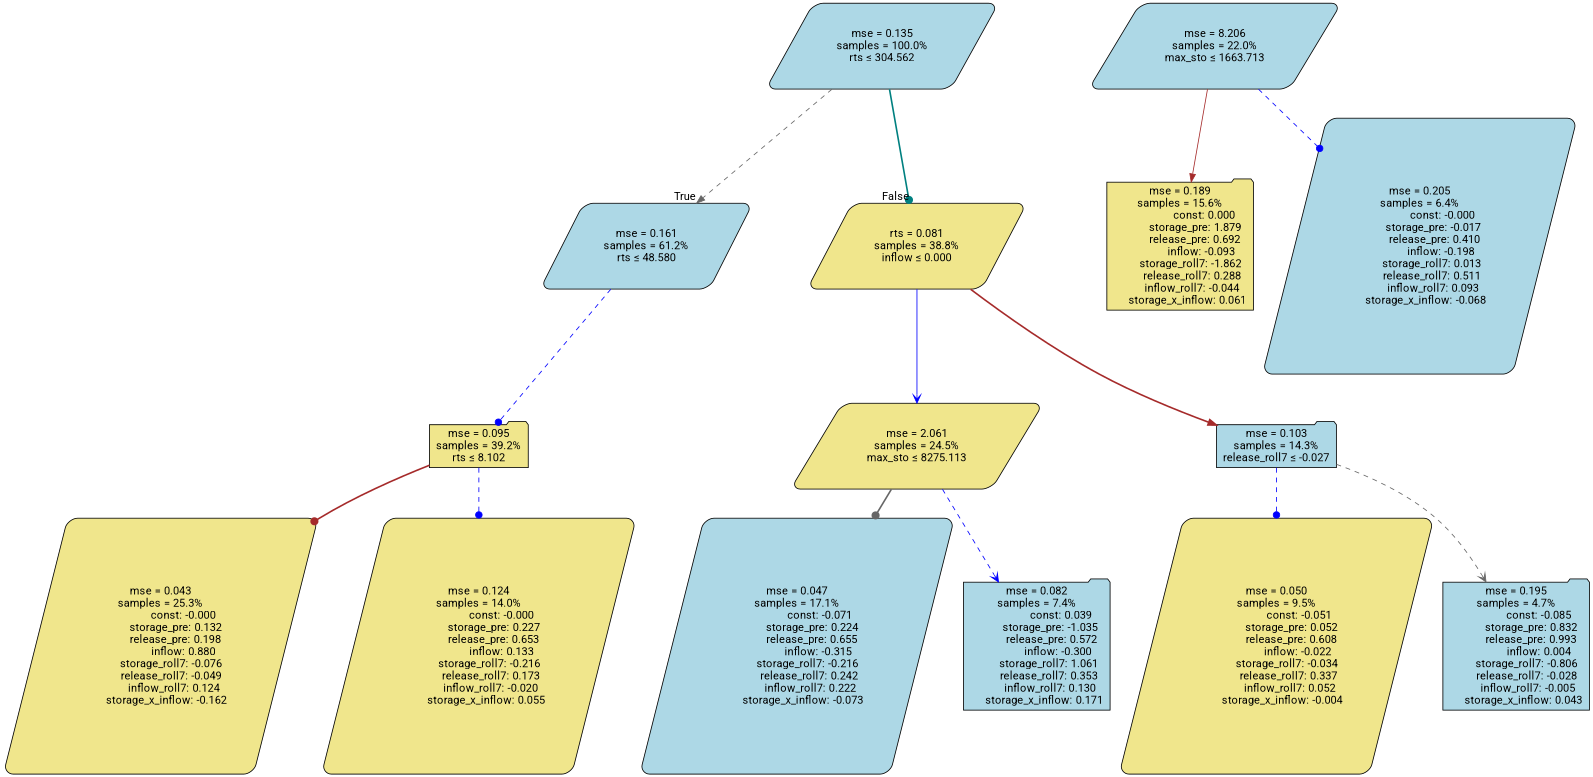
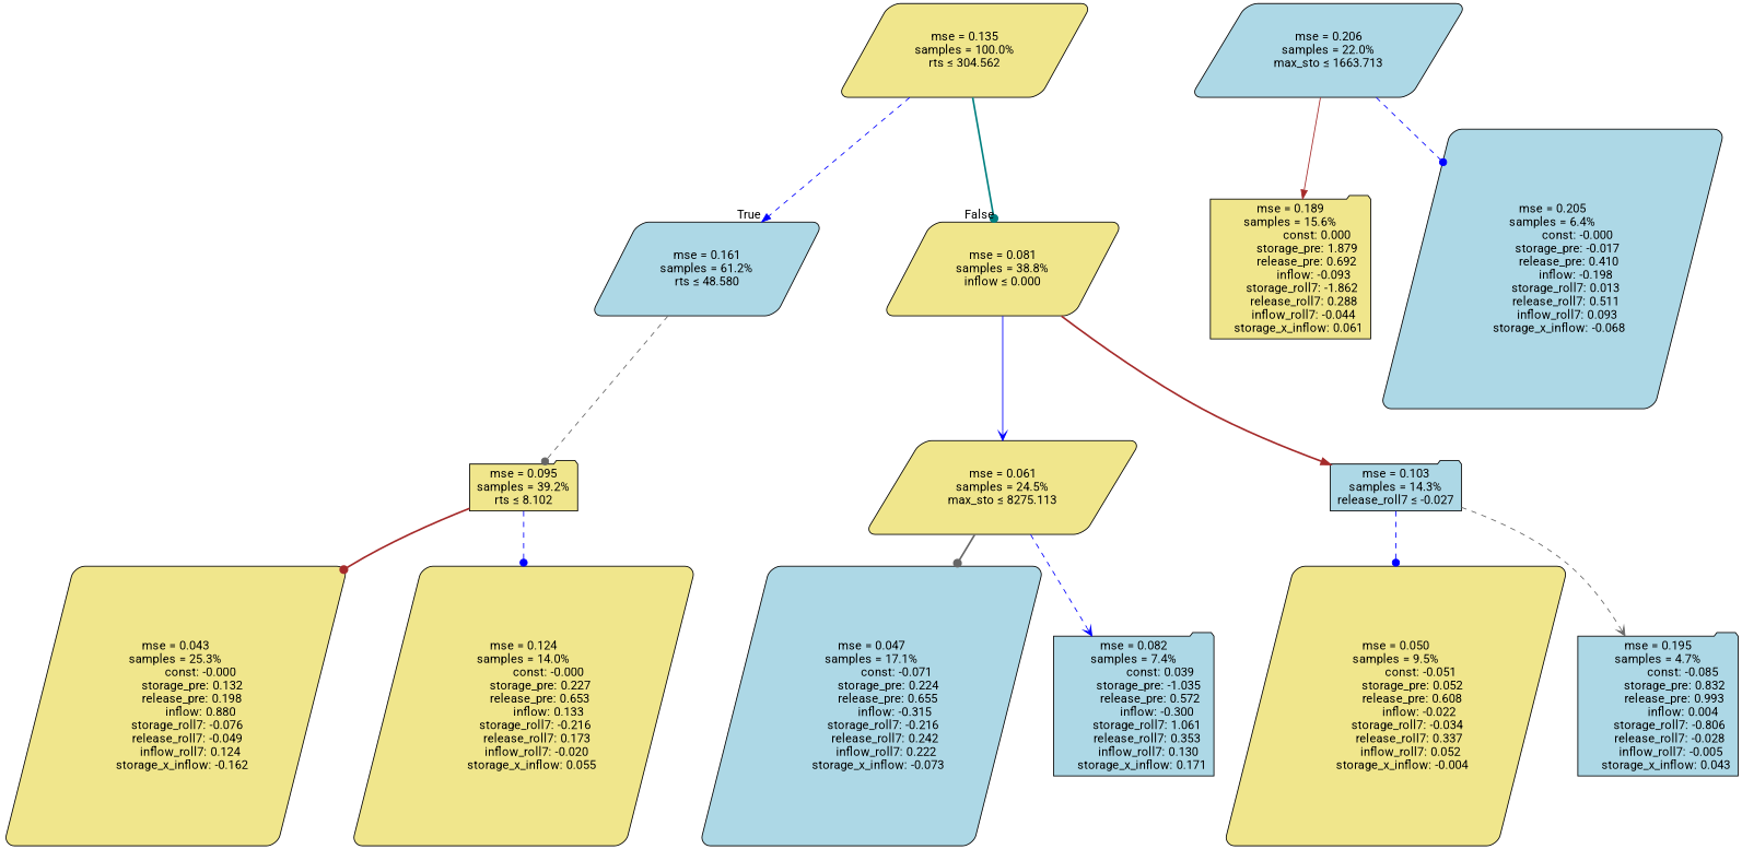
  digraph {
    fontname=Roboto
    node [color=black fillcolor=lightblue fontname=Roboto shape=parallelogram style="filled, rounded"]
    edge [arrowhead=dot color=blue fontname=Roboto style=dashed]
-   n1 [label="mse = 0.135\nsamples = 100.0%\nrts &le; 304.562"]
+   n1 [fillcolor=khaki label="mse = 0.135\nsamples = 100.0%\nrts &le; 304.562"]
    n2 [label="mse = 0.161\nsamples = 61.2%\nrts &le; 48.580"]
-   n3 [fillcolor=khaki label="rts = 0.081\nsamples = 38.8%\ninflow &le; 0.000"]
+   n3 [fillcolor=khaki label="mse = 0.081\nsamples = 38.8%\ninflow &le; 0.000"]
    n4 [fillcolor=khaki label="mse = 0.095\nsamples = 39.2%\nrts &le; 8.102" shape=folder]
-   n5 [fillcolor=khaki label="mse = 2.061\nsamples = 24.5%\nmax_sto &le; 8275.113"]
+   n5 [fillcolor=khaki label="mse = 0.061\nsamples = 24.5%\nmax_sto &le; 8275.113"]
    n6 [label="mse = 0.103\nsamples = 14.3%\nrelease_roll7 &le; -0.027" shape=folder]
    n7 [fillcolor=khaki label="mse = 0.043\nsamples = 25.3%\n               const: -0.000\n          storage_pre: 0.132\n          release_pre: 0.198\n               inflow: 0.880\n       storage_roll7: -0.076\n       release_roll7: -0.049\n         inflow_roll7: 0.124\n    storage_x_inflow: -0.162"]
    n8 [fillcolor=khaki label="mse = 0.124\nsamples = 14.0%\n               const: -0.000\n          storage_pre: 0.227\n          release_pre: 0.653\n               inflow: 0.133\n       storage_roll7: -0.216\n        release_roll7: 0.173\n        inflow_roll7: -0.020\n     storage_x_inflow: 0.055"]
-   n9 [label="mse = 8.206\nsamples = 22.0%\nmax_sto &le; 1663.713"]
+   n9 [label="mse = 0.206\nsamples = 22.0%\nmax_sto &le; 1663.713"]
    n10 [fillcolor=khaki label="mse = 0.189\nsamples = 15.6%\n                const: 0.000\n          storage_pre: 1.879\n          release_pre: 0.692\n              inflow: -0.093\n       storage_roll7: -1.862\n        release_roll7: 0.288\n        inflow_roll7: -0.044\n     storage_x_inflow: 0.061" shape=folder]
    n11 [label="mse = 0.205\nsamples = 6.4%\n               const: -0.000\n         storage_pre: -0.017\n          release_pre: 0.410\n              inflow: -0.198\n        storage_roll7: 0.013\n        release_roll7: 0.511\n         inflow_roll7: 0.093\n    storage_x_inflow: -0.068"]
    n12 [label="mse = 0.047\nsamples = 17.1%\n               const: -0.071\n          storage_pre: 0.224\n          release_pre: 0.655\n              inflow: -0.315\n       storage_roll7: -0.216\n        release_roll7: 0.242\n         inflow_roll7: 0.222\n    storage_x_inflow: -0.073"]
    n13 [label="mse = 0.082\nsamples = 7.4%\n                const: 0.039\n         storage_pre: -1.035\n          release_pre: 0.572\n              inflow: -0.300\n        storage_roll7: 1.061\n        release_roll7: 0.353\n         inflow_roll7: 0.130\n     storage_x_inflow: 0.171" shape=folder]
    n14 [fillcolor=khaki label="mse = 0.050\nsamples = 9.5%\n               const: -0.051\n          storage_pre: 0.052\n          release_pre: 0.608\n              inflow: -0.022\n       storage_roll7: -0.034\n        release_roll7: 0.337\n         inflow_roll7: 0.052\n    storage_x_inflow: -0.004"]
    n15 [label="mse = 0.195\nsamples = 4.7%\n               const: -0.085\n          storage_pre: 0.832\n          release_pre: 0.993\n               inflow: 0.004\n       storage_roll7: -0.806\n       release_roll7: -0.028\n        inflow_roll7: -0.005\n     storage_x_inflow: 0.043" shape=folder]
-   n1 -> n2 [arrowhead=normal color=gray40 headlabel=True labelangle=45 labeldistance=2.5]
+   n1 -> n2 [arrowhead=normal headlabel=True labelangle=45 labeldistance=2.5]
    n1 -> n3 [color=teal headlabel=False labelangle=-45 labeldistance=2.5 style=bold]
-   n2 -> n4
+   n2 -> n4 [color=gray40]
    n3 -> n5 [arrowhead=vee style=solid]
    n3 -> n6 [arrowhead=normal color=brown style=bold]
    n4 -> n7 [color=brown style=bold]
    n4 -> n8
    n5 -> n12 [color=gray40 style=bold]
    n5 -> n13 [arrowhead=vee]
    n6 -> n14
    n6 -> n15 [arrowhead=vee color=gray40]
    n9 -> n10 [arrowhead=normal color=brown style=solid]
    n9 -> n11
  }
